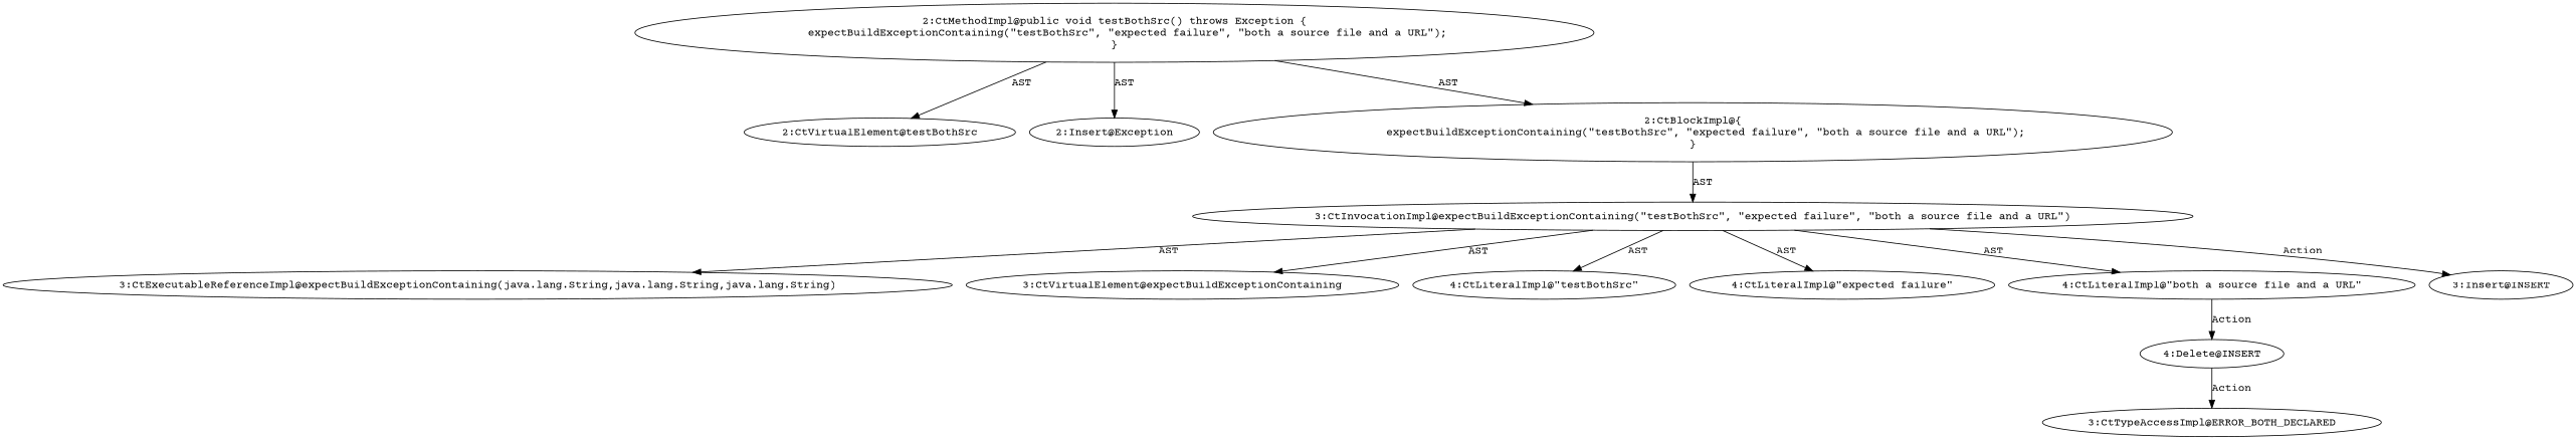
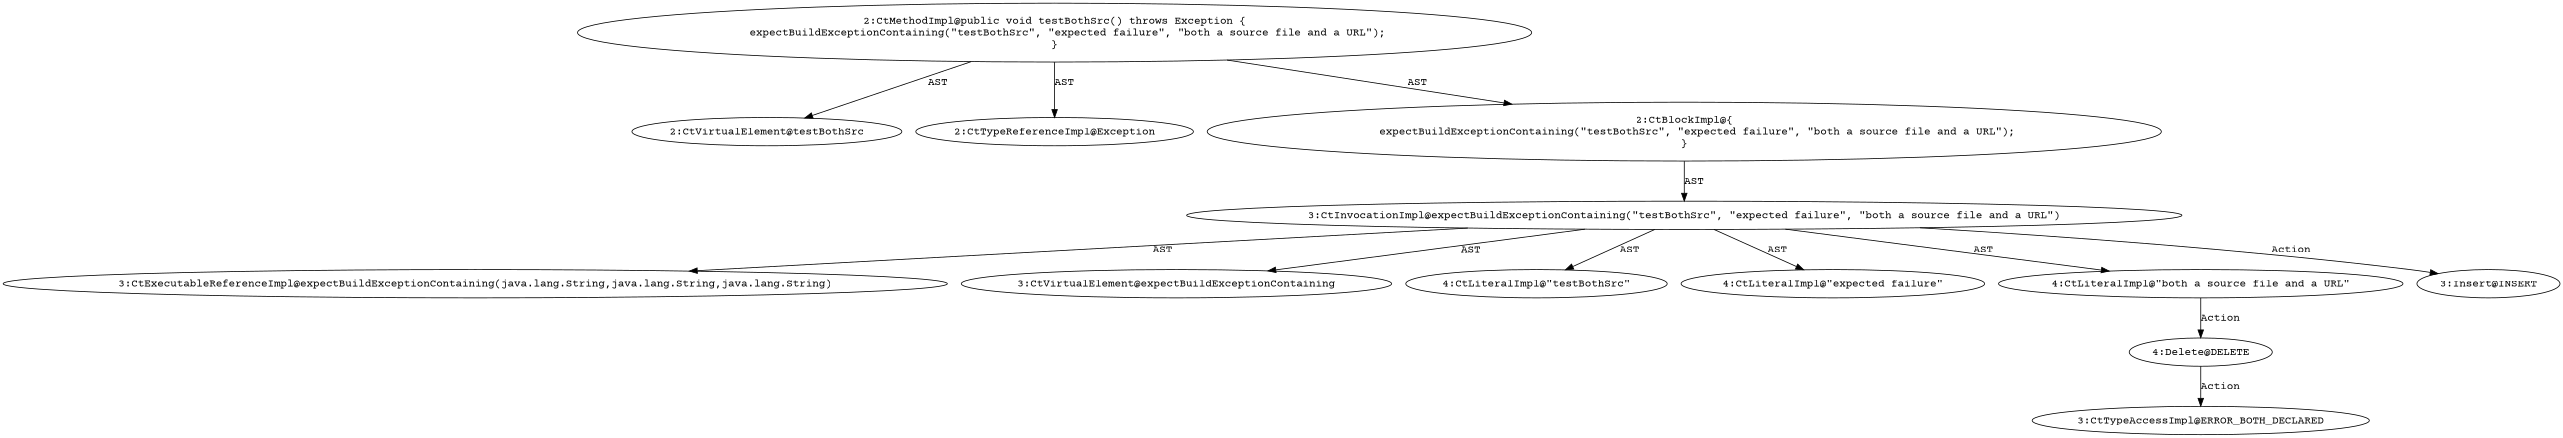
  digraph {
    fontname="Courier Prime"
    node [fontname="Courier Prime" shape=ellipse]
    edge [fontname="Courier Prime"]
    n1 [label="2:CtVirtualElement@testBothSrc"]
-   n2 [label="2:Insert@Exception"]
+   n2 [label="2:CtTypeReferenceImpl@Exception"]
    n3 [label="3:CtExecutableReferenceImpl@expectBuildExceptionContaining(java.lang.String,java.lang.String,java.lang.String)"]
    n4 [label="3:CtVirtualElement@expectBuildExceptionContaining"]
    n5 [label="4:CtLiteralImpl@\"testBothSrc\""]
    n6 [label="4:CtLiteralImpl@\"expected failure\""]
    n7 [label="4:CtLiteralImpl@\"both a source file and a URL\""]
-   n8 [label="4:Delete@INSERT"]
+   n8 [label="4:Delete@DELETE"]
    n9 [label="3:CtTypeAccessImpl@ERROR_BOTH_DECLARED"]
    n10 [label="3:CtInvocationImpl@expectBuildExceptionContaining(\"testBothSrc\", \"expected failure\", \"both a source file and a URL\")"]
    n11 [label="3:Insert@INSERT"]
    n12 [label="2:CtBlockImpl@\{\n    expectBuildExceptionContaining(\"testBothSrc\", \"expected failure\", \"both a source file and a URL\");\n\}"]
    n13 [label="2:CtMethodImpl@public void testBothSrc() throws Exception \{\n    expectBuildExceptionContaining(\"testBothSrc\", \"expected failure\", \"both a source file and a URL\");\n\}"]
    n7 -> n8 [label=Action]
    n8 -> n9 [label=Action]
    n10 -> n3 [label=AST]
    n10 -> n4 [label=AST]
    n10 -> n5 [label=AST]
    n10 -> n6 [label=AST]
    n10 -> n7 [label=AST]
    n10 -> n11 [label=Action]
    n12 -> n10 [label=AST]
    n13 -> n1 [label=AST]
    n13 -> n2 [label=AST]
    n13 -> n12 [label=AST]
  }
